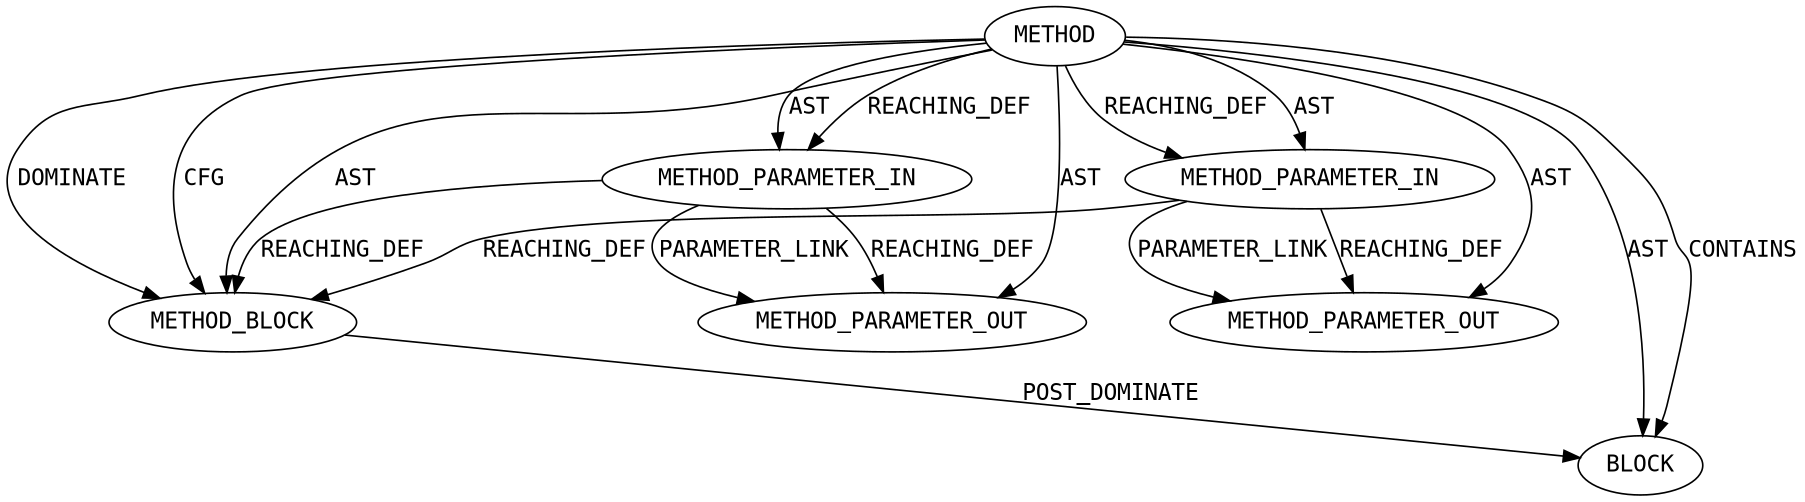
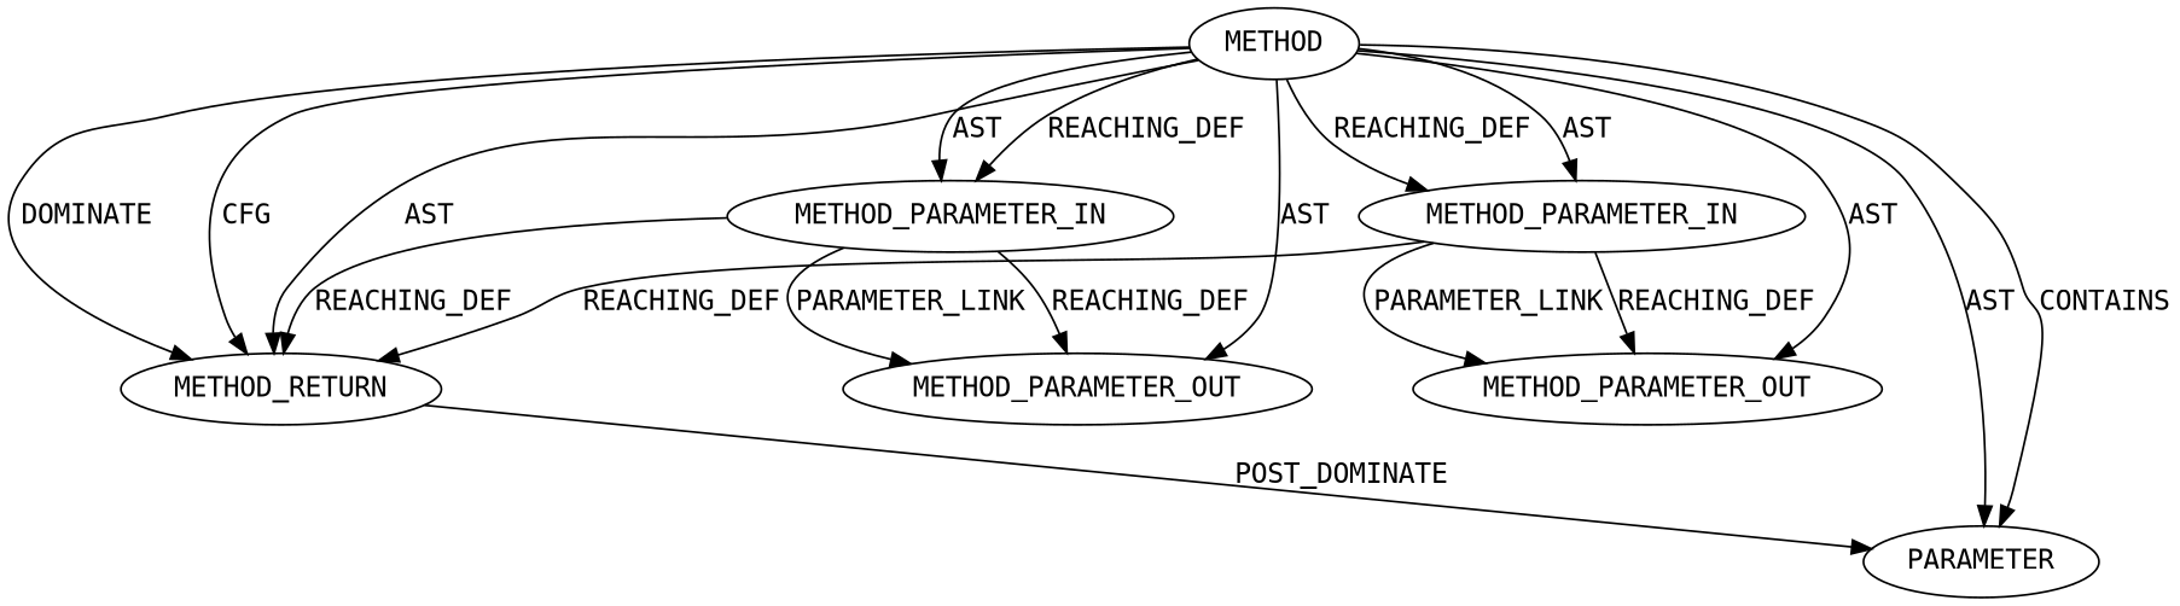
  digraph {
    fontname="DejaVu Sans Mono"
    node [CODE="<empty>" ORDER=1 TYPE_FULL_NAME=ANY fontname="DejaVu Sans Mono" EVALUATION_STRATEGY=BY_VALUE IS_VARIADIC=false]
    edge [fontname="DejaVu Sans Mono"]
-   n1 [ARGUMENT_INDEX=1 label=BLOCK EVALUATION_STRATEGY="" IS_VARIADIC=""]
-   n2 [CODE=RET ORDER=2 label=METHOD_BLOCK IS_VARIADIC=""]
+   n1 [ARGUMENT_INDEX=1 label=PARAMETER EVALUATION_STRATEGY="" IS_VARIADIC=""]
+   n2 [CODE=RET ORDER=2 label=METHOD_RETURN IS_VARIADIC=""]
    n3 [AST_PARENT_FULL_NAME="<global>" AST_PARENT_TYPE=NAMESPACE_BLOCK FILENAME="<empty>" FULL_NAME=crypto_shash_final IS_EXTERNAL=true NAME=crypto_shash_final ORDER=0 label=METHOD TYPE_FULL_NAME="" EVALUATION_STRATEGY="" IS_VARIADIC=""]
    n4 [CODE=p1 INDEX=1 NAME=p1 label=METHOD_PARAMETER_OUT]
    n5 [CODE=p2 INDEX=2 NAME=p2 ORDER=2 label=METHOD_PARAMETER_OUT]
    n6 [CODE=p1 INDEX=1 NAME=p1 label=METHOD_PARAMETER_IN]
    n7 [CODE=p2 INDEX=2 NAME=p2 ORDER=2 label=METHOD_PARAMETER_IN]
    n2 -> n1 [label=POST_DOMINATE]
    n3 -> n1 [label=AST]
    n3 -> n1 [label=CONTAINS]
    n3 -> n2 [label=DOMINATE]
    n3 -> n2 [label=CFG]
    n3 -> n2 [label=AST]
    n3 -> n4 [label=AST]
    n3 -> n5 [label=AST]
    n3 -> n6 [label=AST]
    n3 -> n6 [label=REACHING_DEF]
    n3 -> n7 [label=AST]
    n3 -> n7 [label=REACHING_DEF]
    n6 -> n2 [VARIABLE=p1 label=REACHING_DEF]
    n6 -> n4 [VARIABLE=p1 label=REACHING_DEF]
    n6 -> n4 [label=PARAMETER_LINK]
    n7 -> n2 [VARIABLE=p2 label=REACHING_DEF]
    n7 -> n5 [label=PARAMETER_LINK]
    n7 -> n5 [VARIABLE=p2 label=REACHING_DEF]
  }
